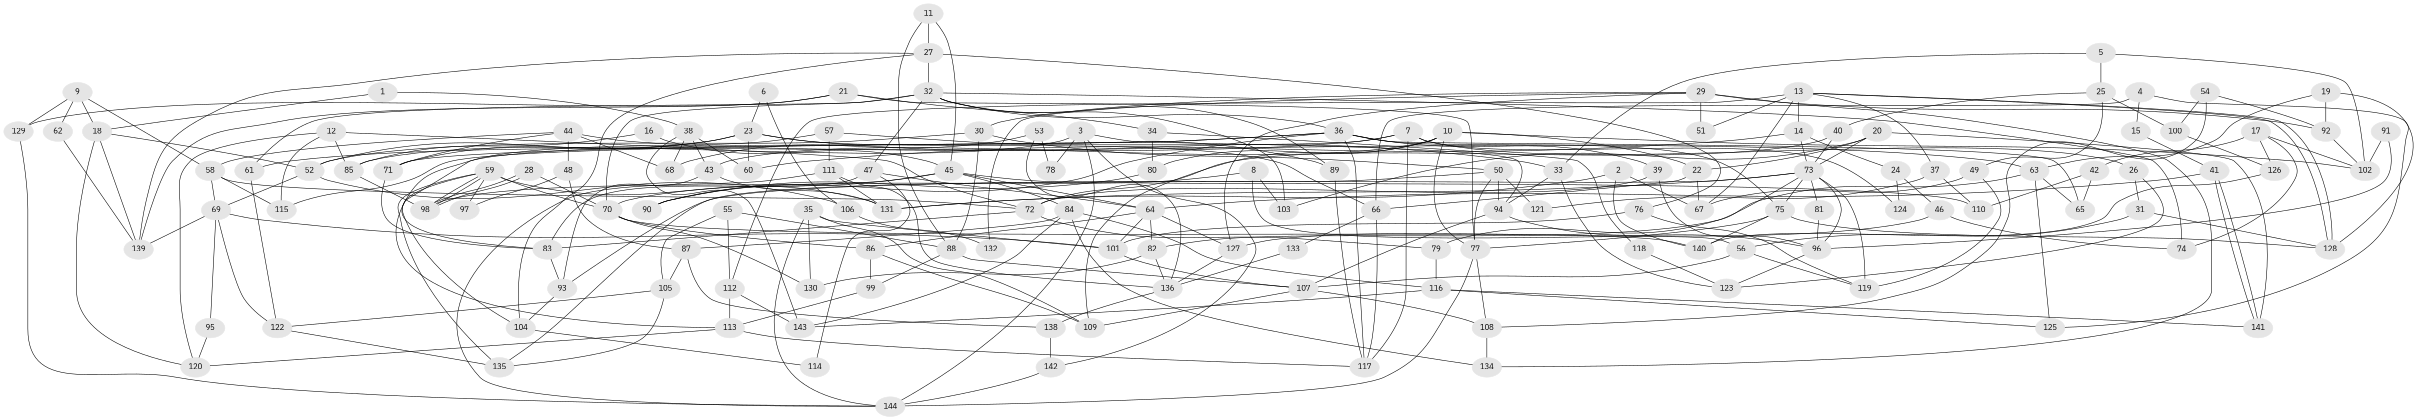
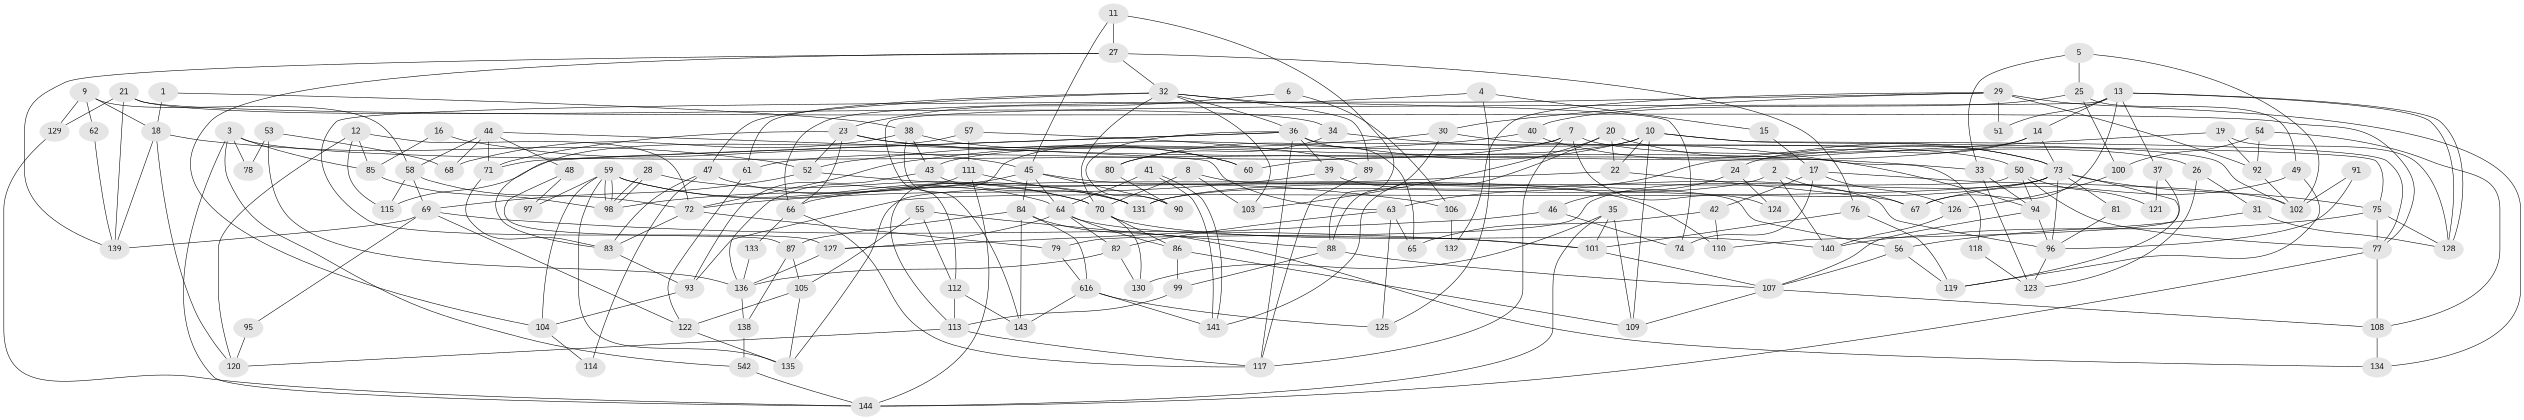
  graph {
    fontname="IBM Plex Sans"
    node [color=gray90 fontname="IBM Plex Sans" style=filled]
    edge [fontname="IBM Plex Sans"]
    1
    18
    38
    120
    52
    139
    43
    60
    68
    143
    2
    67
    131
    140
    3
    78
    85
    94
-   142
+   142 [label=542]
    144
    98
    96
    107
    4
    15
    66
    125
    41
    117
    133
    5
    25
    33
    102
    40
    49
    100
    123
    6
    23
    106
    71
    132
    7
    26
    61
    113
    124
    31
    122
    8
    56
    70
    103
    119
    130
    86
    9
    58
    62
    129
    72
    115
    69
    10
    22
    77
    80
    109
    93
    108
    90
    11
    27
    45
    88
    32
    76
    104
    110
    64
    84
    99
    12
    83
    79
    13
    14
    37
    51
    112
    128
    24
    73
    121
    46
    75
    81
    141
    16
    17
    42
    74
    126
    65
    19
    63
    92
    82
    20
    21
    34
    118
    127
    36
    47
    89
    101
    114
    28
    29
    30
    134
    50
    136
    135
    39
    35
    44
    48
    87
    97
-   116
+   116 [label=616]
    105
    138
    95
    53
    54
    55
    57
    111
    59
    91
    1 -- 18
    1 -- 38
    18 -- 120
    18 -- 52
    18 -- 139
    38 -- 43
    38 -- 60
    38 -- 68
    38 -- 143
    52 -- 106
    52 -- 69
    43 -- 131
    43 -- 93
    2 -- 67
    2 -- 131
    2 -- 140
    3 -- 78
    3 -- 85
    3 -- 94
    3 -- 142
    3 -- 144
    85 -- 98
    94 -- 96
    94 -- 107
    142 -- 144
    96 -- 123
    107 -- 109
    107 -- 108
    4 -- 15
    4 -- 66
    4 -- 125
-   15 -- 41
+   15 -- 17
    66 -- 117
    66 -- 133
    41 -- 64
    41 -- 141
    41 -- 141
    133 -- 136
    5 -- 25
    5 -- 33
    5 -- 102
    25 -- 40
    25 -- 49
    25 -- 100
    33 -- 94
    33 -- 123
    40 -- 72
    40 -- 73
    49 -- 67
    49 -- 119
    100 -- 126
    6 -- 23
    6 -- 106
    23 -- 52
    23 -- 60
    23 -- 66
    23 -- 33
    23 -- 71
    106 -- 132
    71 -- 83
    7 -- 117
    7 -- 26
    7 -- 61
    7 -- 113
    7 -- 124
    26 -- 123
    26 -- 31
    61 -- 122
    113 -- 120
    113 -- 117
    31 -- 56
    31 -- 128
    122 -- 135
    8 -- 56
    8 -- 70
    8 -- 103
    56 -- 107
    56 -- 119
    70 -- 140
    70 -- 130
    70 -- 86
    86 -- 109
    86 -- 99
    9 -- 18
    9 -- 58
    9 -- 62
    9 -- 129
    58 -- 72
    58 -- 115
    58 -- 69
    62 -- 139
    129 -- 144
    72 -- 83
    72 -- 79
    69 -- 139
    69 -- 122
    69 -- 101
    69 -- 95
    10 -- 43
    10 -- 102
    10 -- 22
    10 -- 77
    10 -- 80
    10 -- 109
    22 -- 67
    22 -- 66
    77 -- 144
    77 -- 108
    80 -- 90
    93 -- 104
    108 -- 134
    11 -- 27
    11 -- 45
    11 -- 88
    27 -- 139
    27 -- 32
    27 -- 76
    27 -- 104
    45 -- 98
    45 -- 90
    45 -- 110
    45 -- 64
    45 -- 84
    88 -- 107
    88 -- 99
    32 -- 61
    32 -- 70
    32 -- 103
    32 -- 74
    32 -- 36
    32 -- 47
    32 -- 89
    76 -- 119
    76 -- 101
    104 -- 114
    64 -- 86
    64 -- 82
    64 -- 127
    64 -- 101
    84 -- 143
    84 -- 134
    84 -- 87
    84 -- 116
    99 -- 113
    12 -- 120
    12 -- 85
    12 -- 72
    12 -- 115
    83 -- 93
    79 -- 116
    13 -- 67
    13 -- 14
    13 -- 37
    13 -- 51
    13 -- 112
    13 -- 128
    13 -- 128
    14 -- 60
    14 -- 24
    14 -- 73
    37 -- 110
    37 -- 121
    112 -- 143
    112 -- 113
    24 -- 124
    24 -- 46
    73 -- 131
    73 -- 96
    73 -- 119
    73 -- 93
    73 -- 79
    73 -- 75
    73 -- 81
    46 -- 74
    46 -- 127
    75 -- 140
    75 -- 77
    75 -- 128
    81 -- 96
    16 -- 85
    16 -- 45
    17 -- 102
    17 -- 42
    17 -- 74
    17 -- 126
    42 -- 110
    42 -- 65
    126 -- 140
    19 -- 128
    19 -- 63
    19 -- 92
    63 -- 125
    63 -- 65
    63 -- 82
    92 -- 102
    82 -- 130
    82 -- 136
    20 -- 103
    20 -- 22
    20 -- 73
    20 -- 141
    21 -- 139
    21 -- 129
    21 -- 77
    21 -- 34
    34 -- 80
    34 -- 118
    118 -- 123
    127 -- 136
    36 -- 117
    36 -- 71
    36 -- 115
    36 -- 90
    36 -- 75
    36 -- 65
    36 -- 39
    47 -- 64
    47 -- 83
    47 -- 114
    89 -- 117
    101 -- 107
    28 -- 98
    28 -- 98
    28 -- 70
    29 -- 132
    29 -- 51
    29 -- 92
    29 -- 127
    29 -- 30
    29 -- 134
    30 -- 52
    30 -- 88
    30 -- 50
    50 -- 94
    50 -- 77
    50 -- 121
    50 -- 135
    136 -- 138
    39 -- 96
    39 -- 72
    35 -- 144
    35 -- 130
    35 -- 109
    35 -- 101
    44 -- 68
    44 -- 71
    44 -- 58
    44 -- 63
    44 -- 48
    48 -- 87
    48 -- 97
    87 -- 105
    87 -- 138
    116 -- 143
    116 -- 125
    116 -- 141
    105 -- 122
    105 -- 135
    138 -- 142
    95 -- 120
    53 -- 68
    53 -- 78
    53 -- 136
    54 -- 100
    54 -- 108
    54 -- 92
    55 -- 88
    55 -- 112
    55 -- 105
    57 -- 83
    57 -- 89
    57 -- 111
    111 -- 131
    111 -- 144
    111 -- 136
    59 -- 131
    59 -- 98
    59 -- 98
    59 -- 70
    59 -- 104
    59 -- 135
    59 -- 97
    91 -- 96
    91 -- 102
  }
